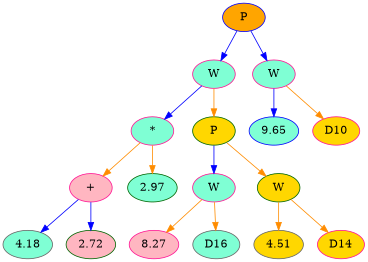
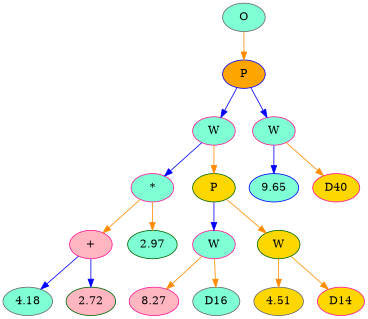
  digraph {
    node [color=deeppink fillcolor=aquamarine style=filled]
    edge [color=darkorange]
+   n1 [color=gray40 label=O]
    n2 [color=blue fillcolor=orange label=P]
    n3 [label=W]
    n4 [label=W]
    n5 [label="*"]
    n6 [color=darkgreen fillcolor=gold label=P]
    n7 [color=blue label=9.65]
-   n8 [fillcolor=gold label=D10]
+   n8 [fillcolor=gold label=D40]
    n9 [fillcolor=lightpink label="+"]
    n10 [color=darkgreen label=2.97]
    n11 [label=W]
    n12 [color=darkgreen fillcolor=gold label=W]
    n13 [color=gray40 label=4.18]
    n14 [color=darkgreen fillcolor=lightpink label=2.72]
    n15 [fillcolor=lightpink label=8.27]
    n16 [color=gray40 label=D16]
    n17 [color=gray40 fillcolor=gold label=4.51]
    n18 [fillcolor=gold label=D14]
+   n1 -> n2
    n2 -> n3 [color=blue]
    n2 -> n4 [color=blue]
    n3 -> n5 [color=blue]
    n3 -> n6
    n4 -> n7 [color=blue]
    n4 -> n8
    n5 -> n9
    n5 -> n10
    n6 -> n11 [color=blue]
    n6 -> n12
    n9 -> n13 [color=blue]
    n9 -> n14 [color=blue]
    n11 -> n15
    n11 -> n16
    n12 -> n17
    n12 -> n18
  }
